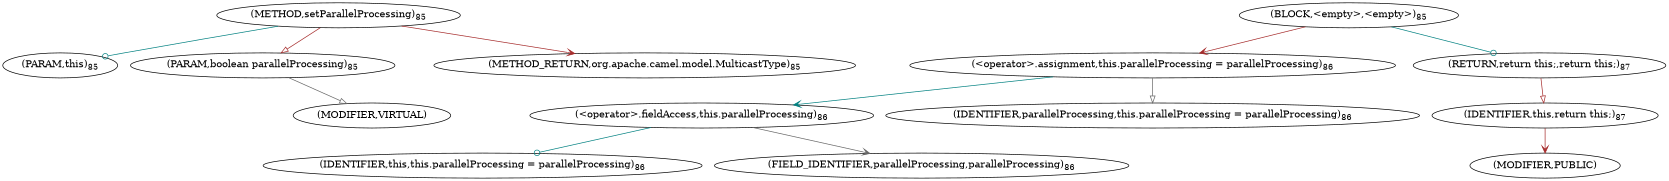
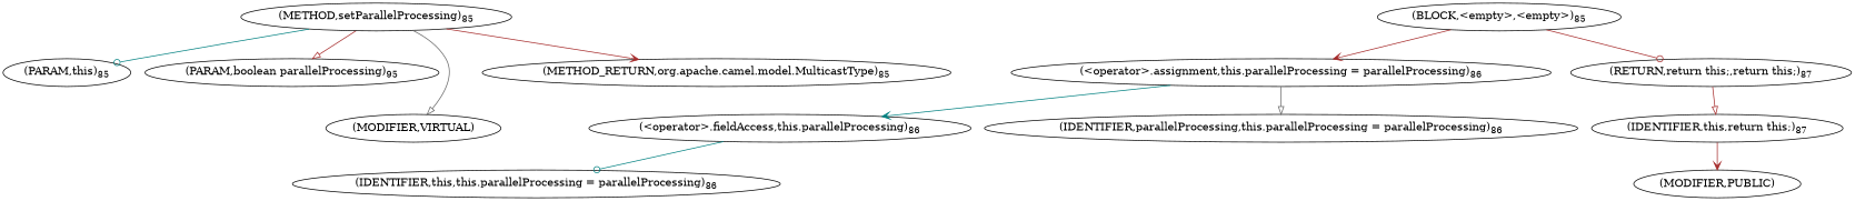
  digraph {
    edge [arrowhead=vee color=brown]
    n1 [label=<(METHOD,setParallelProcessing)<SUB>85</SUB>>]
    n2 [label=<(PARAM,this)<SUB>85</SUB>>]
-   n3 [label=<(PARAM,boolean parallelProcessing)<SUB>85</SUB>>]
+   n3 [label=<(PARAM,boolean parallelProcessing)<SUB>95</SUB>>]
    n4 [label=<(MODIFIER,VIRTUAL)>]
    n5 [label=<(METHOD_RETURN,org.apache.camel.model.MulticastType)<SUB>85</SUB>>]
    n6 [label=<(BLOCK,&lt;empty&gt;,&lt;empty&gt;)<SUB>85</SUB>>]
    n7 [label=<(&lt;operator&gt;.assignment,this.parallelProcessing = parallelProcessing)<SUB>86</SUB>>]
    n8 [label=<(RETURN,return this;,return this;)<SUB>87</SUB>>]
    n9 [label=<(MODIFIER,PUBLIC)>]
    n10 [label=<(&lt;operator&gt;.fieldAccess,this.parallelProcessing)<SUB>86</SUB>>]
    n11 [label=<(IDENTIFIER,parallelProcessing,this.parallelProcessing = parallelProcessing)<SUB>86</SUB>>]
    n12 [label=<(IDENTIFIER,this,return this;)<SUB>87</SUB>>]
    n13 [label=<(IDENTIFIER,this,this.parallelProcessing = parallelProcessing)<SUB>86</SUB>>]
-   n14 [label=<(FIELD_IDENTIFIER,parallelProcessing,parallelProcessing)<SUB>86</SUB>>]
    n1 -> n2 [arrowhead=odot color=teal]
    n1 -> n3 [arrowhead=onormal]
-   n3 -> n4 [arrowhead=onormal color=gray40]
+   n1 -> n4 [arrowhead=onormal color=gray40]
    n1 -> n5
    n6 -> n7
-   n6 -> n8 [arrowhead=odot color=teal]
+   n6 -> n8 [arrowhead=odot]
    n7 -> n10 [color=teal]
    n7 -> n11 [arrowhead=onormal color=gray40]
    n8 -> n12 [arrowhead=onormal]
    n10 -> n13 [arrowhead=odot color=teal]
-   n10 -> n14 [color=gray40]
    n12 -> n9
  }
